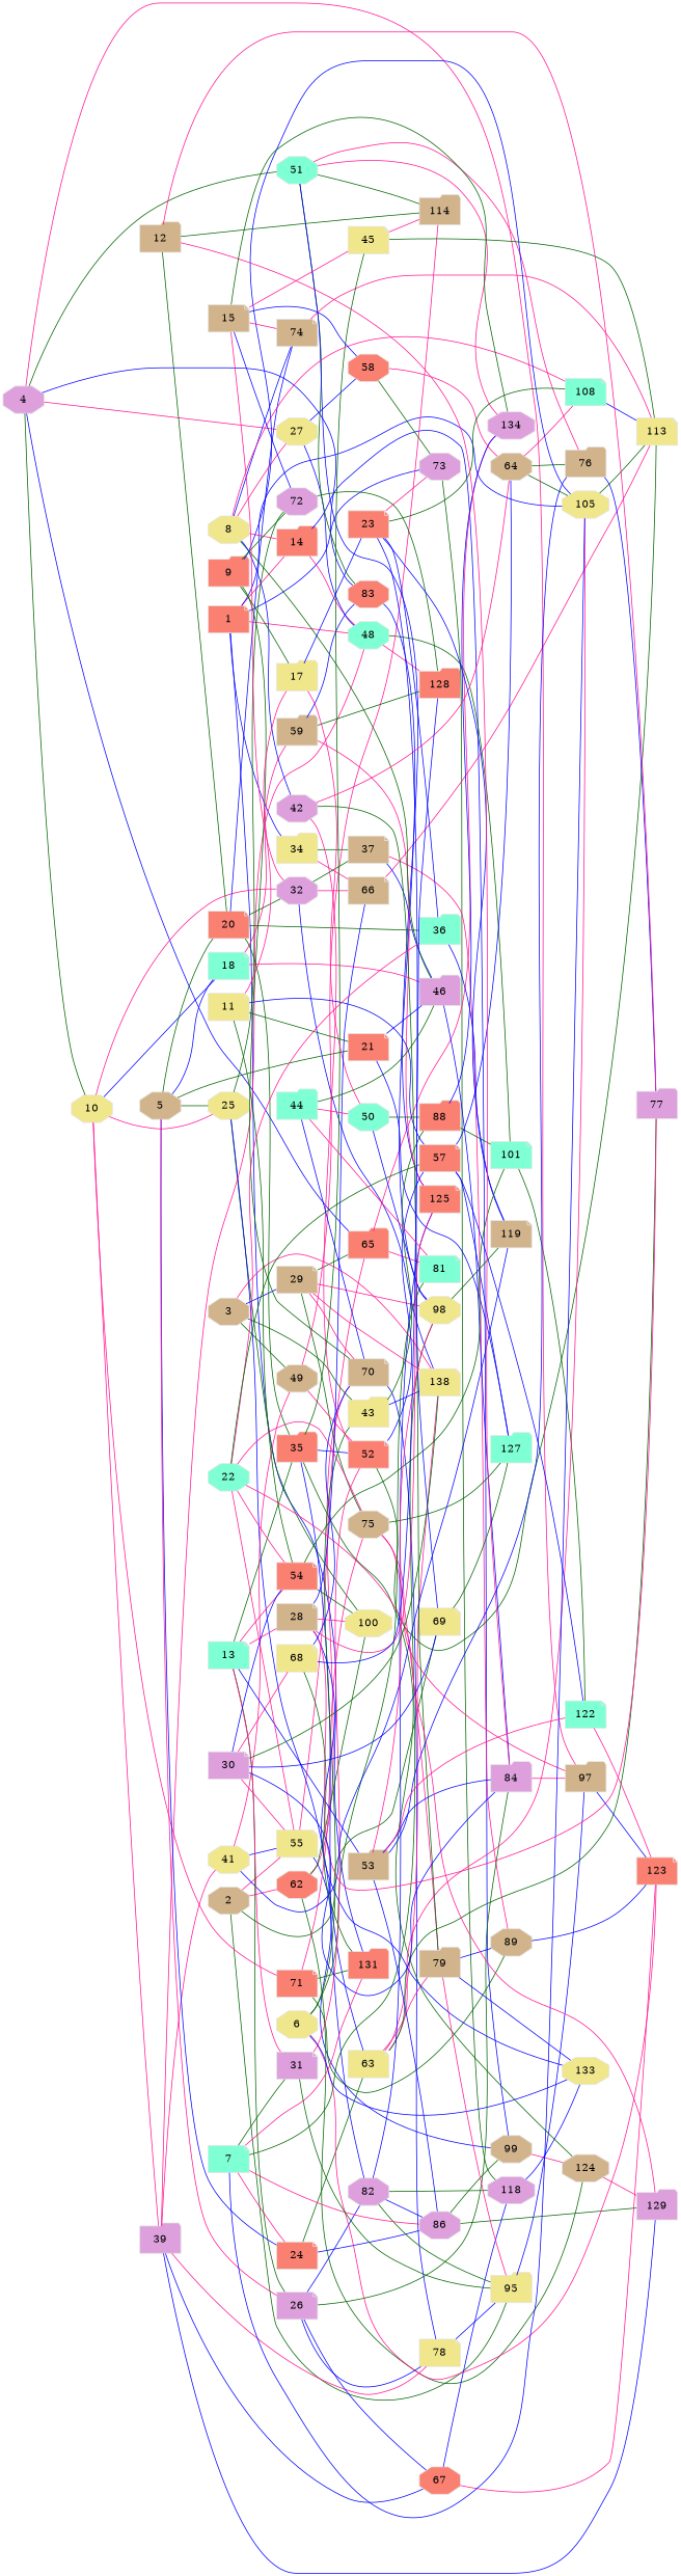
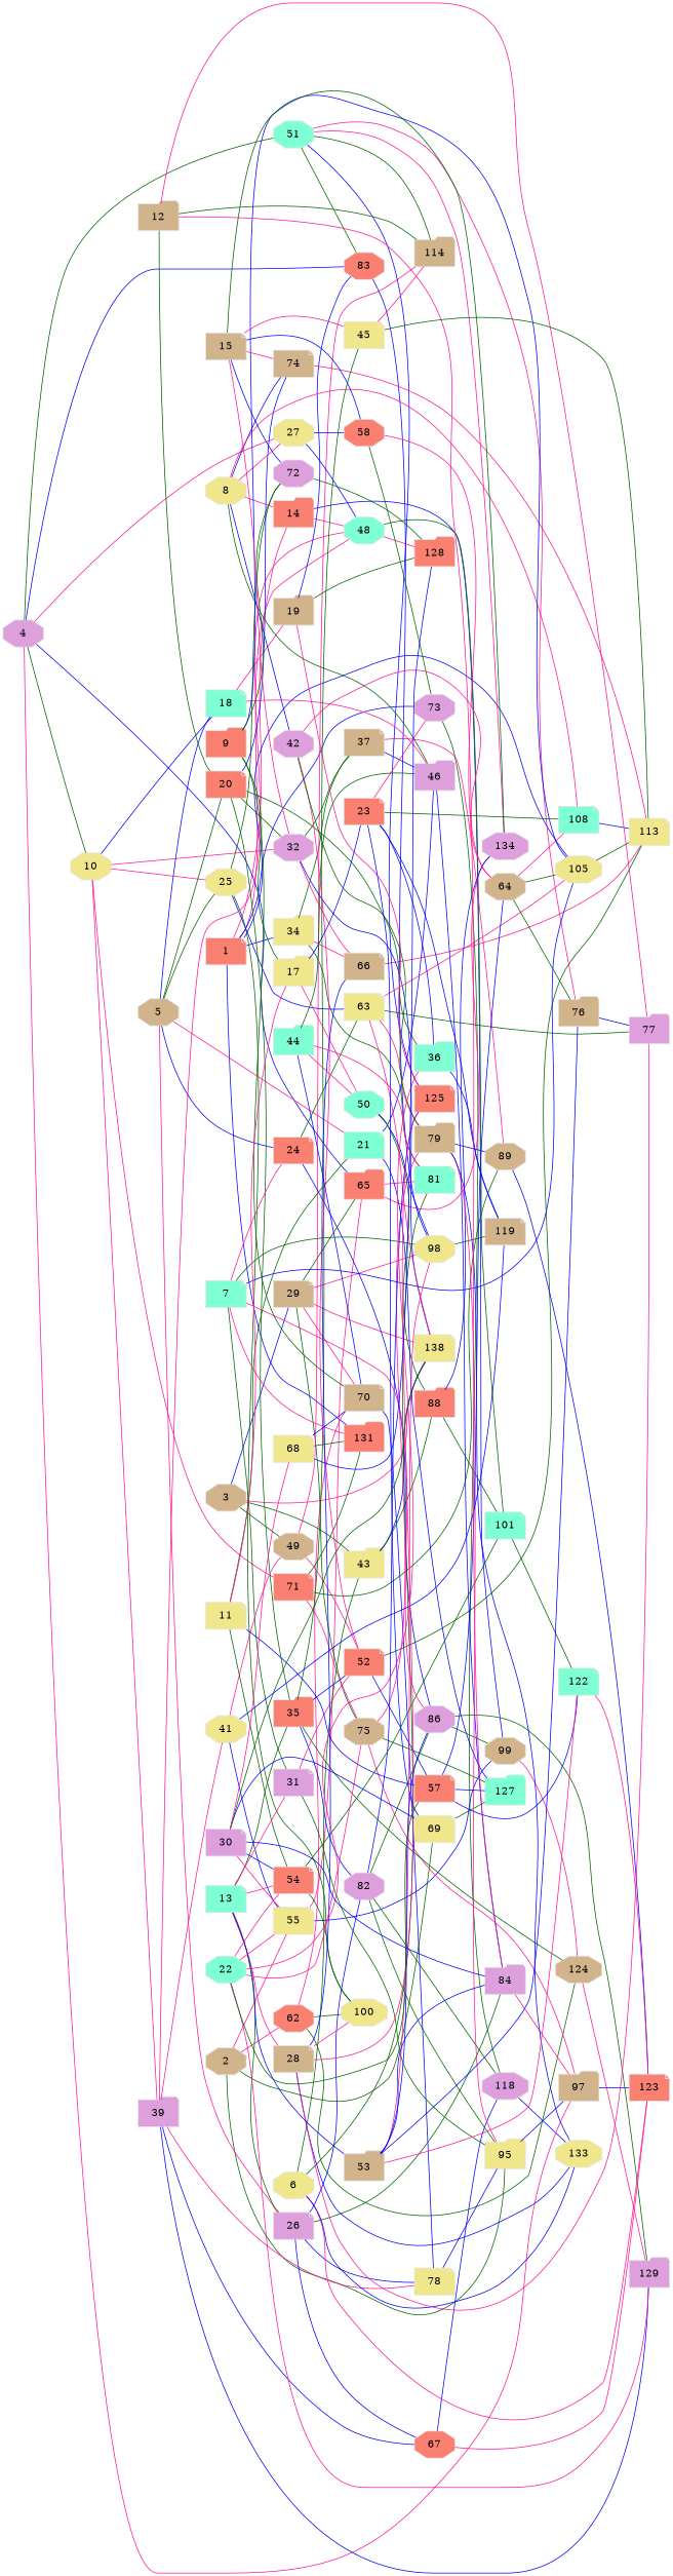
  graph {
    rankdir=LR
    node [color=gray90 fillcolor=tan shape=note style=filled]
    edge [color=deeppink]
    1 [fillcolor=salmon super="+117"]
    14 [fillcolor=salmon shape=folder]
    34 [fillcolor=khaki shape=folder]
    48 [fillcolor=aquamarine shape=octagon super="+92"]
    73 [fillcolor=plum shape=octagon]
    105 [fillcolor=khaki shape=octagon super="+115"]
    131 [fillcolor=salmon shape=folder]
    99 [shape=octagon]
    81 [fillcolor=aquamarine]
    66
    37
    128 [fillcolor=salmon shape=folder]
    101 [fillcolor=aquamarine]
    118 [fillcolor=plum shape=octagon]
    113 [fillcolor=khaki super="+121"]
    55 [fillcolor=khaki super="+93"]
    65 [fillcolor=salmon shape=folder super="+91"]
    2 [shape=octagon]
    62 [fillcolor=salmon shape=octagon]
    69 [fillcolor=khaki]
    95 [fillcolor=khaki shape=folder super="+139"]
    70 [super="+94"]
    100 [fillcolor=khaki shape=octagon]
    124 [shape=octagon]
    127 [fillcolor=aquamarine shape=folder]
    97 [shape=folder super="+107"]
    29 [super="+140"]
    138 [fillcolor=khaki super="+144"]
    98 [fillcolor=khaki shape=octagon super="+112"]
    75 [shape=octagon super="+96"]
    3 [shape=octagon]
    43 [fillcolor=khaki shape=folder]
    49 [shape=octagon]
    88 [fillcolor=salmon shape=folder]
    114 [shape=folder]
    52 [fillcolor=salmon super="+143"]
    4 [fillcolor=plum shape=octagon super="+136"]
    10 [fillcolor=khaki shape=octagon super="+90"]
    27 [fillcolor=khaki shape=octagon]
    51 [fillcolor=aquamarine shape=octagon super="+106"]
    83 [fillcolor=salmon shape=octagon]
    18 [fillcolor=aquamarine]
    25 [fillcolor=khaki shape=octagon super="+104"]
    32 [fillcolor=plum shape=octagon super="+40"]
    39 [fillcolor=plum shape=folder super="+137"]
    71 [fillcolor=salmon]
    58 [fillcolor=salmon shape=octagon]
    134 [fillcolor=plum shape=octagon]
    125 [fillcolor=salmon]
    76 [shape=folder]
    123 [fillcolor=salmon super="+145"]
    5 [shape=octagon super="+103"]
    20 [fillcolor=salmon super="+85"]
-   21 [fillcolor=salmon]
+   21 [fillcolor=aquamarine]
    24 [fillcolor=salmon]
    26 [fillcolor=plum super="+120"]
    46 [fillcolor=plum shape=folder super="+61"]
-   19 [shape=folder label=59]
+   19 [shape=folder]
    74
    35 [fillcolor=salmon shape=folder super="+141"]
    36 [fillcolor=aquamarine shape=folder]
    86 [fillcolor=plum shape=octagon super="+132"]
    63 [fillcolor=khaki super="+87"]
    72 [fillcolor=plum shape=octagon]
    84 [fillcolor=plum shape=folder super="+135"]
    67 [fillcolor=salmon shape=octagon]
    78 [fillcolor=khaki]
    82 [fillcolor=plum shape=octagon super="+102"]
    6 [fillcolor=khaki shape=octagon]
    133 [fillcolor=khaki shape=octagon]
    7 [fillcolor=aquamarine super="+130"]
    31 [fillcolor=plum]
    129 [fillcolor=plum shape=folder]
    119
    8 [fillcolor=khaki shape=octagon super="+110"]
    42 [fillcolor=plum shape=octagon]
    108 [fillcolor=aquamarine]
    64 [shape=octagon super="+116"]
    79 [shape=folder super="+109"]
    9 [fillcolor=salmon shape=folder]
    17 [fillcolor=khaki shape=folder]
    23 [fillcolor=salmon super="+33"]
    50 [fillcolor=aquamarine shape=octagon]
    41 [fillcolor=khaki shape=octagon]
    89 [shape=octagon]
    11 [fillcolor=khaki]
    54 [fillcolor=salmon super="+80"]
    57 [fillcolor=salmon super="+60"]
    122 [fillcolor=aquamarine]
    12 [shape=folder]
    77 [fillcolor=plum shape=folder super="+126"]
    13 [fillcolor=aquamarine super="+56"]
    28 [super="+59"]
    53 [shape=folder super="+142"]
    45 [fillcolor=khaki]
    15 [super="+38"]
    22 [fillcolor=aquamarine shape=octagon super="+47"]
    30 [fillcolor=plum super="+111"]
    68 [fillcolor=khaki]
    44 [fillcolor=aquamarine shape=folder]
    1 -- 14
    1 -- 34 [color=blue]
    1 -- 48
    1 -- 73 [color=blue]
    1 -- 105 [color=blue]
    1 -- 131 [color=blue]
    14 -- 48
    14 -- 99 [color=blue]
+   34 -- 81 [color=darkgreen]
    34 -- 66
    34 -- 37 [color=darkgreen]
    48 -- 128
    48 -- 101 [color=darkgreen]
    73 -- 118 [color=darkgreen]
    105 -- 113 [color=darkgreen]
    99 -- 124
    66 -- 113
    37 -- 46 [color=blue]
    37 -- 89
    101 -- 122 [color=darkgreen]
    118 -- 133 [color=blue]
    55 -- 99 [color=blue]
    55 -- 65
    65 -- 81
    65 -- 134
    2 -- 55
    2 -- 62
    2 -- 69 [color=darkgreen]
    2 -- 95 [color=darkgreen]
    62 -- 70
    62 -- 100 [color=darkgreen]
    62 -- 124 [color=darkgreen]
    69 -- 127 [color=darkgreen]
    95 -- 97 [color=blue]
    70 -- 78 [color=blue]
    124 -- 129
    97 -- 123 [color=blue weight=2]
    29 -- 65 [color=darkgreen]
    29 -- 70
    29 -- 138
    29 -- 98
    29 -- 75 [color=darkgreen]
    98 -- 119 [color=darkgreen]
    75 -- 127 [color=darkgreen]
    75 -- 97
    75 -- 79
    3 -- 29 [color=blue]
    3 -- 138
    3 -- 43 [color=darkgreen]
    3 -- 49 [color=darkgreen]
    43 -- 138 [color=blue]
    43 -- 88 [color=darkgreen]
    49 -- 114
    49 -- 52
    88 -- 101 [color=darkgreen]
    88 -- 134 [color=blue]
    52 -- 113 [color=darkgreen]
    52 -- 57 [color=blue]
    4 -- 65 [color=blue]
    4 -- 97
    4 -- 10 [color=darkgreen]
    4 -- 27
    4 -- 51 [color=darkgreen]
    4 -- 83 [color=blue]
    10 -- 18 [color=blue]
    10 -- 25
    10 -- 32
    10 -- 39
    10 -- 71
    27 -- 48 [color=blue]
    27 -- 58 [color=blue]
    51 -- 114 [color=darkgreen]
    51 -- 83 [color=darkgreen]
    51 -- 134
    51 -- 125 [color=blue]
    51 -- 76
    83 -- 98 [color=blue]
    18 -- 46
    18 -- 19
    25 -- 100 [color=darkgreen]
    25 -- 63 [color=blue]
    25 -- 72 [color=darkgreen]
    32 -- 66
    32 -- 37 [color=darkgreen]
    32 -- 138 [color=blue]
    39 -- 48
    39 -- 67 [color=blue]
    39 -- 78
    39 -- 129 [color=blue]
    39 -- 41
    71 -- 131 [color=darkgreen]
    71 -- 75
    71 -- 89 [color=darkgreen]
    58 -- 73 [color=darkgreen]
    58 -- 64
    76 -- 77 [color=blue]
    5 -- 18 [color=blue]
    5 -- 25 [color=darkgreen]
    5 -- 20 [color=darkgreen]
-   5 -- 21 [color=darkgreen]
+   5 -- 21
    5 -- 24 [color=blue]
    5 -- 26
    20 -- 32 [color=darkgreen]
    20 -- 74 [color=blue]
    20 -- 35 [color=darkgreen]
    20 -- 36 [color=darkgreen]
    21 -- 127 [color=blue]
    21 -- 46 [color=blue]
    24 -- 86 [color=blue]
    24 -- 63 [color=darkgreen]
    26 -- 84 [color=darkgreen]
    26 -- 67 [color=blue]
    26 -- 78 [color=blue]
    26 -- 82 [color=blue]
    46 -- 84 [color=blue]
    19 -- 128 [color=darkgreen]
    19 -- 83 [color=blue]
    19 -- 125
    74 -- 113
    35 -- 124 [color=darkgreen]
    35 -- 52 [color=blue]
    35 -- 82 [color=blue]
    35 -- 45 [color=darkgreen]
    36 -- 119 [color=blue]
    86 -- 99 [color=darkgreen]
    86 -- 129 [color=darkgreen]
    63 -- 105
    63 -- 138
    63 -- 79
    63 -- 77 [color=darkgreen]
    72 -- 128 [color=darkgreen]
    84 -- 97
    67 -- 118 [color=blue]
    67 -- 123
    78 -- 95 [color=blue]
    82 -- 118 [color=darkgreen]
    82 -- 95 [color=darkgreen]
    82 -- 125 [color=blue]
-   82 -- 86 [color=blue]
+   82 -- 86 [color=darkgreen]
    6 -- 81 [color=darkgreen]
    6 -- 43 [color=darkgreen]
    6 -- 123
    6 -- 133 [color=blue]
    7 -- 105 [color=blue]
    7 -- 131
    7 -- 98 [color=darkgreen]
    7 -- 24
    7 -- 86
    7 -- 31 [color=darkgreen]
    31 -- 95 [color=darkgreen]
    31 -- 52
    8 -- 14
    8 -- 27
    8 -- 46 [color=darkgreen]
    8 -- 74 [color=blue]
    8 -- 42 [color=blue]
    8 -- 108
    42 -- 52
    42 -- 64
    42 -- 79 [color=darkgreen]
    108 -- 113 [color=blue]
    64 -- 105 [color=darkgreen]
    64 -- 76 [color=darkgreen]
    64 -- 108
    79 -- 95
    79 -- 133 [color=blue]
    79 -- 89 [color=blue]
    9 -- 105 [color=blue]
    9 -- 70 [color=darkgreen]
    9 -- 72 [color=darkgreen]
    9 -- 17 [color=darkgreen]
    17 -- 23 [color=blue]
    17 -- 50
    23 -- 73
    23 -- 69 [color=blue]
    23 -- 36 [color=blue]
    23 -- 119 [color=blue]
    23 -- 108 [color=darkgreen]
    50 -- 98 [color=blue]
    50 -- 88 [color=darkgreen]
    41 -- 55 [color=blue]
    41 -- 49
    41 -- 119 [color=blue]
    89 -- 123 [color=blue]
    11 -- 21 [color=darkgreen]
    11 -- 17
    11 -- 54 [color=darkgreen]
    11 -- 57 [color=blue]
    54 -- 101 [color=darkgreen]
    54 -- 100 [color=darkgreen]
    57 -- 127 [color=blue]
    57 -- 64 [color=blue]
    57 -- 122 [color=blue]
    122 -- 123
    12 -- 114 [color=darkgreen]
    12 -- 20 [color=darkgreen]
    12 -- 84
    12 -- 77
    13 -- 26 [color=darkgreen]
    13 -- 35 [color=darkgreen]
    13 -- 31
    13 -- 54
    13 -- 28
    13 -- 53 [color=blue]
    28 -- 66 [color=blue]
    28 -- 100
    28 -- 125
    28 -- 133 [color=blue]
    28 -- 77
    53 -- 98
    53 -- 76 [color=blue]
    53 -- 86 [color=blue]
    53 -- 84 [color=blue]
    53 -- 122
    45 -- 113 [color=darkgreen]
    45 -- 114
    15 -- 32
    15 -- 58 [color=blue]
    15 -- 134 [color=darkgreen]
    15 -- 74
    15 -- 72 [color=blue]
    15 -- 45
    22 -- 55
    22 -- 75
    22 -- 36
    22 -- 129
    22 -- 54
    22 -- 57 [color=darkgreen]
    30 -- 55
    30 -- 69 [color=blue]
    30 -- 138 [color=darkgreen]
    30 -- 84 [color=blue]
    30 -- 54 [color=blue]
    30 -- 68
    68 -- 131 [color=darkgreen]
    68 -- 128 [color=blue]
    68 -- 70 [color=blue]
    44 -- 81
    44 -- 70 [color=blue]
    44 -- 46 [color=darkgreen]
    44 -- 50
  }
